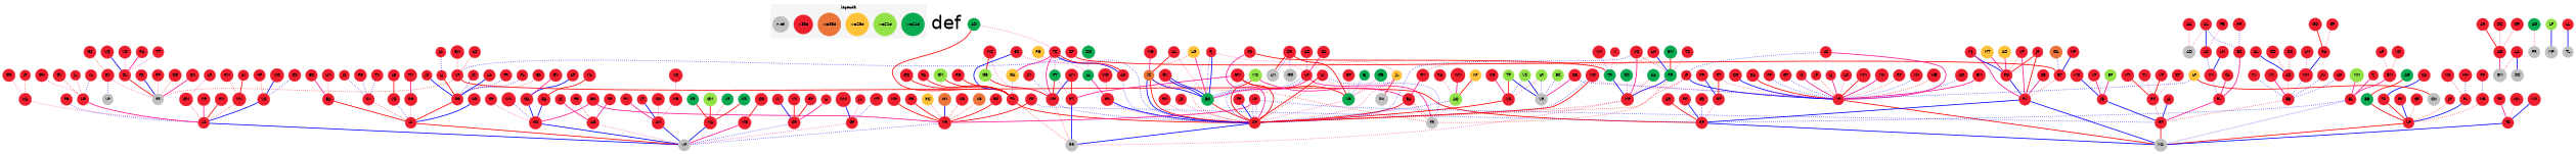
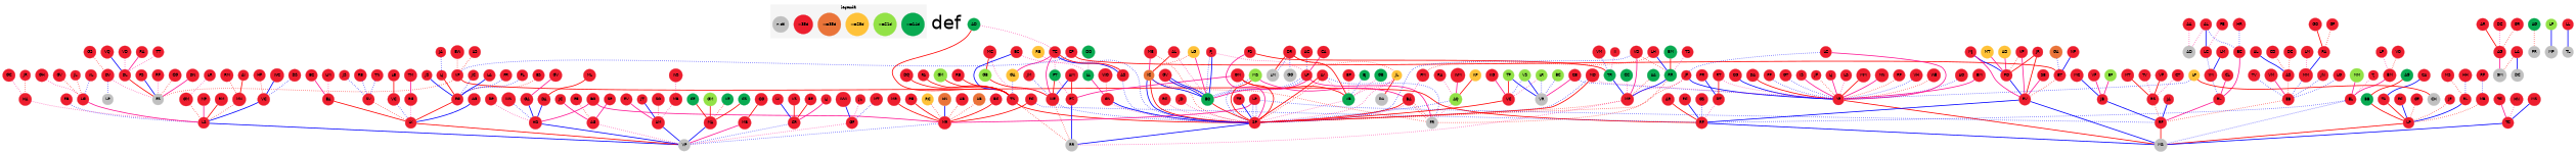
  digraph {
    node [color="#ED1E2E" fillcolor="#ED1E2E" fontname=Helvetica shape=circle style=filled]
    edge [color=blue dir=none penwidth=3 style=bold]
    n1 [color="#09AA51" fillcolor="#09AA51" label="<=14d"]
    n2 [color="#93E247" fillcolor="#93E247" label="<=21d"]
    n3 [color="#FFC239" fillcolor="#FFC239" label="<=28d"]
    n4 [color="#EA7439" fillcolor="#EA7439" label="<=35d"]
    n5 [label=">35d"]
    n6 [color=gray fillcolor=gray label="n dti"]
    n7 [fontsize=70 label=def shape=plaintext color="" fillcolor="" style=""]
    n8 [label=AO]
    n9 [label=YF]
    n10 [color=gray fillcolor=gray label=MS]
    n11 [color="#09AA51" fillcolor="#09AA51" label=AD]
    n12 [label=TN]
    n13 [label=TC]
    n14 [label=SP]
    n15 [color=gray fillcolor=gray label=RR]
    n16 [label=AS]
    n17 [color="#FFC239" fillcolor="#FFC239" label=GA]
    n18 [color="#09AA51" fillcolor="#09AA51" label=PT]
    n19 [label=PZ]
    n20 [label=WF]
    n21 [label=AR]
    n22 [label=AG]
    n23 [color=gray fillcolor=gray label=GM]
    n24 [label=AR]
    n25 [label=RF]
    n26 [label=AI]
    n27 [label=MN]
    n28 [label=LS]
    n29 [color=gray fillcolor=gray label=VP]
    n30 [label=AL]
    n31 [color="#09AA51" fillcolor="#09AA51" label=EQ]
    n32 [color="#EA7439" fillcolor="#EA7439" label=IC]
    n33 [color=gray fillcolor=gray label=FR]
    n34 [label=AG]
    n35 [label=LK]
    n36 [label=AL]
    n37 [color=gray fillcolor=gray label=AD]
    n38 [label=BC]
    n39 [label=LC]
    n40 [label=RL]
    n41 [label=YM]
    n42 [label=RF]
    n43 [label=AS]
    n44 [label=EB]
    n45 [label=AA]
    n46 [label=AB]
    n47 [label=MR]
    n48 [color="#EA7439" fillcolor="#EA7439" label=AB]
    n49 [color="#09AA51" fillcolor="#09AA51" label=AA]
    n50 [label=MP]
    n51 [color="#FFC239" fillcolor="#FFC239" label=AD]
    n52 [label=FD]
    n53 [label=FV]
-   n54 [label=AF]
    n55 [label=GA]
    n56 [label=HD]
    n57 [color="#09AA51" fillcolor="#09AA51" label=AG]
    n58 [color=gray fillcolor=gray label=PR]
    n59 [label=AG]
    n60 [label=AL]
    n61 [label=AM]
    n62 [color="#09AA51" fillcolor="#09AA51" label=AG]
    n63 [color="#09AA51" fillcolor="#09AA51" label=BB]
    n64 [label=LP]
    n65 [label=AC]
    n66 [label=LP]
    n67 [label=AM]
    n68 [label=AS]
    n69 [label=VF]
    n70 [color=gray fillcolor=gray label=FS]
    n71 [color="#93E247" fillcolor="#93E247" label=AQ]
    n72 [label=BT]
    n73 [label=BM]
    n74 [label=EL]
    n75 [label=BC]
    n76 [label=BM]
    n77 [label=BO]
    n78 [label=BA]
    n79 [color="#93E247" fillcolor="#93E247" label=BC]
    n80 [color=gray fillcolor=gray label=VR]
    n81 [color="#93E247" fillcolor="#93E247" label=BF]
    n82 [label=JB]
    n83 [color="#09AA51" fillcolor="#09AA51" label=BM]
    n84 [color="#09AA51" fillcolor="#09AA51" label=RR]
    n85 [label=BP]
    n86 [color="#09AA51" fillcolor="#09AA51" label=VB]
    n87 [label=BS]
    n88 [label=FG]
    n89 [label=BW]
    n90 [label=CB]
    n91 [label=CA]
    n92 [label=CL]
    n93 [label=CT]
    n94 [label=RS]
    n95 [label=CP]
    n96 [color="#09AA51" fillcolor="#09AA51" label=CS]
    n97 [label=MA]
    n98 [label=CD]
    n99 [label=CG]
    n100 [color="#09AA51" fillcolor="#09AA51" label=CF]
    n101 [label=CG]
    n102 [label=MB]
    n103 [color="#09AA51" fillcolor="#09AA51" label=CC]
    n104 [label=CA]
    n105 [label=TA]
    n106 [label=CG]
    n107 [label=CR]
    n108 [label=DC]
    n109 [label=DQ]
    n110 [label=DR]
    n111 [color=gray fillcolor=gray label=GG]
    n112 [color="#FFC239" fillcolor="#FFC239" label=JL]
    n113 [color=gray fillcolor=gray label=LM]
    n114 [color=gray fillcolor=gray label=DA]
    n115 [label=DT]
    n116 [label=DS]
    n117 [label=VC]
    n118 [label=DP]
    n119 [label=DV]
    n120 [color=gray fillcolor=gray label=LP]
    n121 [label=DN]
    n122 [label=DA]
    n123 [color="#09AA51" fillcolor="#09AA51" label=DO]
    n124 [color="#09AA51" fillcolor="#09AA51" label=LL]
    n125 [label=GN]
    n126 [label=DA]
    n127 [label=DC]
    n128 [label=DL]
    n129 [label=EC]
    n130 [label=EC]
    n131 [label=EA]
    n132 [color="#09AA51" fillcolor="#09AA51" label=EJ]
    n133 [label=EF]
    n134 [label=FF]
    n135 [label=FC]
    n136 [label=FC]
    n137 [label=FB]
    n138 [label=FC]
    n139 [label=FC]
    n140 [label=FA]
    n141 [label=FV]
    n142 [color="#EA7439" fillcolor="#EA7439" label=GA]
    n143 [label=GC]
    n144 [label=HA]
    n145 [label=GH]
    n146 [label=LG]
    n147 [color="#93E247" fillcolor="#93E247" label=GM]
    n148 [label=GO]
    n149 [label=RA]
    n150 [label=MM]
    n151 [label=GS]
    n152 [label=GT]
    n153 [label=GV]
    n154 [label=GS]
    n155 [color="#93E247" fillcolor="#93E247" label=GM]
    n156 [color="#93E247" fillcolor="#93E247" label=GB]
    n157 [label=GF]
    n158 [label=GM]
    n159 [label=GR]
    n160 [label=GV]
    n161 [label=GV]
    n162 [color="#09AA51" fillcolor="#09AA51" label=GB]
    n163 [label=GF]
    n164 [label=GF]
    n165 [label=GM]
    n166 [color="#EA7439" fillcolor="#EA7439" label=HN]
    n167 [label=HN]
    n168 [label=TC]
    n169 [label=HH]
    n170 [label=RL]
    n171 [label=HR]
    n172 [label=HF]
    n173 [label=II]
    n174 [color="#09AA51" fillcolor="#09AA51" label=TR]
    n175 [label=IS]
    n176 [label=JD]
    n177 [label=JM]
    n178 [label=JF]
    n179 [label=JC]
    n180 [label=JF]
    n181 [label=JF]
    n182 [label=JL]
    n183 [label=JL]
    n184 [label=JR]
    n185 [label=JR]
    n186 [label=JT]
    n187 [label=JS]
    n188 [label=JA]
    n189 [label=LJ]
    n190 [label=JA]
    n191 [label=JC]
    n192 [label=JN]
    n193 [label=JS]
    n194 [label=SV]
    n195 [color="#FFC239" fillcolor="#FFC239" label=KF]
    n196 [label=KG]
    n197 [label=VC]
    n198 [label=LJ]
    n199 [label=LP]
    n200 [label=LJ]
    n201 [label=LF]
    n202 [label=LM]
    n203 [color="#93E247" fillcolor="#93E247" label=LF]
    n204 [color=gray fillcolor=gray label=MP]
    n205 [label=LA]
    n206 [color=gray fillcolor=gray label=DC]
    n207 [label=LA]
    n208 [label=LC]
    n209 [label=LG]
    n210 [label=LH]
    n211 [label=PM]
    n212 [label=LM]
    n213 [label=LM]
    n214 [color="#93E247" fillcolor="#93E247" label=LR]
    n215 [label=LV]
    n216 [label=LV]
    n217 [color="#FFC239" fillcolor="#FFC239" label=LP]
    n218 [color=gray fillcolor=gray label=CH]
    n219 [label=LR]
    n220 [label=LB]
    n221 [label=VC]
    n222 [color="#FFC239" fillcolor="#FFC239" label=LG]
    n223 [label=LL]
    n224 [color=gray fillcolor=gray label=TL]
    n225 [label=LS]
    n226 [color="#93E247" fillcolor="#93E247" label=MS]
    n227 [label=MM]
    n228 [label=MB]
    n229 [label=MN]
    n230 [label=MB]
    n231 [label=MS]
    n232 [color="#FFC239" fillcolor="#FFC239" label=MT]
    n233 [label=ML]
    n234 [label=MT]
    n235 [label=MJ]
    n236 [label=MT]
    n237 [label=MC]
    n238 [label=MD]
    n239 [label=MR]
    n240 [label=MS]
    n241 [label=ME]
    n242 [label=MC]
    n243 [color="#93E247" fillcolor="#93E247" label=MM]
    n244 [label=MP]
    n245 [label=NP]
    n246 [label=PE]
    n247 [label=PR]
    n248 [label=PJ]
    n249 [label=PE]
    n250 [label=PE]
    n251 [label=PL]
    n252 [label=PR]
    n253 [label=PS]
    n254 [label=PS]
    n255 [color="#FFC239" fillcolor="#FFC239" label=RB]
    n256 [label=RB]
    n257 [label=RA]
    n258 [label=RF]
    n259 [label=RF]
    n260 [label=RA]
    n261 [color="#FFC239" fillcolor="#FFC239" label=RC]
    n262 [label=RT]
    n263 [label=RM]
    n264 [label=RM]
    n265 [label=RF]
    n266 [label=RG]
    n267 [label=RB]
    n268 [label=SB]
    n269 [label=SO]
    n270 [label=SP]
    n271 [label=TV]
    n272 [label=TC]
    n273 [label=TN]
    n274 [label=TJ]
    n275 [color="#93E247" fillcolor="#93E247" label=TP]
    n276 [label=TV]
    n277 [label=TM]
    n278 [label=TT]
    n279 [label=TF]
    n280 [label=TS]
    n281 [label=VD]
    n282 [label=VH]
    n283 [label=VM]
    n284 [label=VO]
    n285 [label=VF]
    n286 [label=VF]
    n287 [label=VM]
    n288 [label=VQ]
    n289 [label=VS]
    n290 [color="#93E247" fillcolor="#93E247" label=VS]
    n291 [label=VD]
    n292 [label=VF]
    n293 [color="#09AA51" fillcolor="#09AA51" label=VF]
    n294 [label=VL]
    n295 [label=WO]
    n296 [label=WC]
    n297 [label=WE]
    n298 [label=WM]
    n299 [label=WW]
    n300 [label=WN]
    n301 [label=WS]
    subgraph cluster_1 {
      color="#F5F5F5"
      label=legenda
      style=filled
      n1
      n2
      n3
      n4
      n5
      n6
    }
    n8 -> n9 [style=dotted]
    n9 -> n10 [color=red]
    n11 -> n12 [color=red]
    n11 -> n13 [color=deeppink style=dotted]
    n12 -> n14 [color=red]
    n12 -> n15 [color=red style=dotted]
    n13 -> n14 [style=dotted]
    n13 -> n16
    n13 -> n17 [color=deeppink]
    n13 -> n18 [color=deeppink style=dotted]
    n14 -> n15
    n16 -> n13 [color=red]
    n16 -> n14 [style=dotted]
    n17 -> n12 [style=dotted]
    n18 -> n19 [color=deeppink style=dotted]
    n18 -> n20 [color=red]
    n19 -> n15
    n20 -> n13 [color=deeppink]
    n20 -> n14 [style=dotted]
    n20 -> n15 [color=red style=dotted]
    n21 -> n22 [color=red]
    n22 -> n23 [color=deeppink]
    n24 -> n25 [color=red]
    n25 -> n10
    n26 -> n27 [color=red]
    n27 -> n28 [color=red style=dotted]
    n28 -> n29
    n30 -> n31 [color=deeppink style=dotted]
    n30 -> n32 [color=red]
    n31 -> n14 [color=red]
    n32 -> n14
    n32 -> n14 [color=red]
    n32 -> n31
    n32 -> n33 [color=red style=dotted]
    n34 -> n35
    n35 -> n29 [color=red]
    n36 -> n37 [color=deeppink style=dotted]
    n36 -> n38 [style=dotted]
    n36 -> n39
    n38 -> n40 [color=deeppink]
    n39 -> n41 [style=dotted]
    n40 -> n42 [color=deeppink]
    n41 -> n40 [style=dotted]
    n42 -> n10 [color=red]
    n43 -> n44 [color=red style=dotted]
    n44 -> n42 [color=red style=dotted]
    n45 -> n37 [color=deeppink style=dotted]
    n46 -> n47 [color=red style=dotted]
    n47 -> n29 [style=dotted]
    n48 -> n47 [color=red style=dotted]
    n49 -> n50 [color=red style=dotted]
    n50 -> n14 [color=red style=dotted]
    n50 -> n15 [color=deeppink style=dotted]
    n51 -> n52 [color=deeppink]
    n52 -> n53
    n53 -> n10
    n53 -> n25
-   n54 -> n55
    n55 -> n56
    n56 -> n29
    n57 -> n58 [color=red style=dotted]
    n59 -> n29 [color=deeppink style=dotted]
    n60 -> n43
    n61 -> n29
    n62 -> n63 [color=red]
    n63 -> n64 [color=red]
    n64 -> n10 [color=red]
    n65 -> n66 [style=dotted]
    n66 -> n31 [style=dotted]
    n66 -> n31 [style=dotted]
    n66 -> n31 [color=deeppink]
    n66 -> n33 [color=deeppink]
    n67 -> n19 [color=red]
    n67 -> n20
    n68 -> n69 [color=red style=dotted]
    n69 -> n25 [color=red]
    n69 -> n70 [color=red style=dotted]
    n71 -> n14 [style=dotted]
    n71 -> n33 [color=deeppink style=dotted]
    n72 -> n53 [color=red style=dotted]
    n73 -> n74 [color=deeppink]
    n74 -> n10 [style=dotted]
    n74 -> n25 [style=dotted]
    n75 -> n12
    n75 -> n16 [color=deeppink style=dotted]
    n76 -> n9 [color=deeppink]
    n77 -> n47 [color=deeppink]
    n77 -> n56 [color=deeppink]
    n78 -> n14 [color=red]
    n78 -> n14 [color=deeppink style=dotted]
    n78 -> n33 [color=red style=dotted]
    n78 -> n33 [color=red style=dotted]
    n79 -> n80 [style=dotted]
    n81 -> n82 [color=deeppink]
    n82 -> n42
    n83 -> n84 [color=red]
    n84 -> n33 [color=red style=dotted]
    n84 -> n50
    n85 -> n86 [color=red style=dotted]
    n86 -> n14 [color=deeppink style=dotted]
    n87 -> n88 [color=red style=dotted]
    n88 -> n35 [color=red]
    n89 -> n69 [color=red style=dotted]
    n90 -> n9 [style=dotted]
    n90 -> n80 [color=deeppink]
    n91 -> n66 [color=deeppink]
    n92 -> n40 [color=deeppink]
    n93 -> n94 [color=deeppink style=dotted]
    n94 -> n42 [color=red style=dotted]
    n95 -> n69 [style=dotted]
    n95 -> n72 [color=red]
    n96 -> n97 [color=red]
    n97 -> n29
    n98 -> n43 [color=red style=dotted]
    n99 -> n9
    n100 -> n97 [color=red]
    n101 -> n102 [color=red]
    n102 -> n29 [color=deeppink]
    n103 -> n50 [color=deeppink style=dotted]
    n104 -> n105
    n105 -> n64 [color=red]
    n106 -> n70 [color=red style=dotted]
    n107 -> n29 [style=dotted]
    n108 -> n22 [color=deeppink style=dotted]
    n109 -> n12 [color=red]
    n110 -> n86 [color=red]
    n110 -> n111 [style=dotted]
    n110 -> n112 [color=red style=dotted]
    n110 -> n113 [color=red]
    n110 -> n113 [style=dotted]
    n112 -> n14 [color=deeppink style=dotted]
    n112 -> n86 [color=deeppink style=dotted]
    n112 -> n114 [color=red]
    n115 -> n25 [color=deeppink style=dotted]
    n116 -> n117 [style=dotted]
    n117 -> n28
    n118 -> n56 [color=deeppink style=dotted]
    n119 -> n70 [color=deeppink style=dotted]
    n119 -> n120 [style=dotted]
    n121 -> n70 [color=deeppink]
    n122 -> n56
    n123 -> n124 [color=deeppink style=dotted]
    n124 -> n125 [color=deeppink]
    n125 -> n14 [color=deeppink style=dotted]
    n125 -> n14
    n126 -> n9 [color=red]
    n127 -> n43 [color=red style=dotted]
    n128 -> n70 [color=red]
    n129 -> n47 [color=red]
    n130 -> n131 [color=deeppink]
    n131 -> n35 [color=red]
    n132 -> n86 [style=dotted]
    n133 -> n107 [color=red]
    n134 -> n9 [style=dotted]
    n135 -> n14 [color=deeppink style=dotted]
    n136 -> n64
    n137 -> n28 [style=dotted]
    n138 -> n25 [style=dotted]
    n138 -> n47 [color=red]
    n139 -> n25
    n140 -> n12 [color=red]
    n141 -> n61 [color=deeppink]
    n142 -> n72 [style=dotted]
    n143 -> n144 [color=deeppink style=dotted]
    n144 -> n28 [color=deeppink style=dotted]
    n145 -> n146 [color=deeppink style=dotted]
    n146 -> n28 [color=deeppink]
    n147 -> n97 [color=red]
    n148 -> n149 [color=red]
    n149 -> n150
    n150 -> n44 [style=dotted]
    n151 -> n119 [color=red style=dotted]
    n152 -> n9 [style=dotted]
    n153 -> n55 [color=deeppink]
    n154 -> n25 [style=dotted]
    n155 -> n12 [color=red]
    n156 -> n20 [color=red]
    n157 -> n29 [color=deeppink style=dotted]
    n158 -> n14 [color=red]
    n158 -> n19 [color=deeppink]
    n158 -> n86 [color=red]
    n159 -> n22 [color=red style=dotted]
    n160 -> n14 [color=red style=dotted]
    n160 -> n31
    n160 -> n31
    n161 -> n146 [color=red style=dotted]
    n162 -> n86 [color=deeppink style=dotted]
    n163 -> n149 [color=red style=dotted]
    n164 -> n64 [color=red style=dotted]
    n165 -> n28 [color=red style=dotted]
    n166 -> n47
    n167 -> n168 [color=deeppink style=dotted]
    n168 -> n10
    n169 -> n170 [style=dotted]
    n170 -> n64
    n171 -> n38 [style=dotted]
    n172 -> n117 [color=red style=dotted]
    n173 -> n174 [color=deeppink style=dotted]
    n174 -> n50
    n175 -> n9 [color=deeppink]
    n176 -> n14 [color=deeppink style=dotted]
    n177 -> n20 [style=dotted]
    n178 -> n9
    n178 -> n14 [color=red style=dotted]
    n178 -> n50 [color=deeppink style=dotted]
    n179 -> n59 [color=deeppink]
    n180 -> n64 [color=red style=dotted]
    n181 -> n9 [color=red style=dotted]
    n182 -> n157 [color=deeppink style=dotted]
    n183 -> n146 [color=red style=dotted]
    n184 -> n144 [color=red style=dotted]
    n185 -> n52 [color=red]
    n185 -> n53 [color=red]
    n186 -> n61
    n187 -> n88
    n188 -> n189 [style=dotted]
    n189 -> n88 [color=red]
    n190 -> n42
    n191 -> n88 [style=dotted]
    n192 -> n44 [style=dotted]
    n193 -> n194 [style=dotted]
    n194 -> n35 [color=red style=dotted]
    n195 -> n71 [color=red]
    n196 -> n197 [color=deeppink]
    n197 -> n14 [color=red]
    n198 -> n9 [color=deeppink]
    n199 -> n14 [style=dotted]
    n199 -> n14 [style=dotted]
    n199 -> n42 [style=dotted]
    n199 -> n47 [color=deeppink]
    n200 -> n107 [color=deeppink]
    n201 -> n73 [color=deeppink style=dotted]
    n202 -> n41
    n203 -> n204
    n205 -> n23 [color=red style=dotted]
    n205 -> n206
    n207 -> n88
    n208 -> n9 [color=deeppink]
    n208 -> n178 [style=dotted]
    n209 -> n44 [style=dotted]
    n210 -> n84
    n210 -> n211 [color=red style=dotted]
-   n211 -> n78 [color=deeppink]
+   n211 -> n78 [color=deeppink style=dotted]
    n212 -> n131 [color=deeppink style=dotted]
    n213 -> n150 [color=deeppink style=dotted]
    n214 -> n80 [style=dotted]
    n214 -> n197 [color=deeppink style=dotted]
    n215 -> n14 [color=red]
    n215 -> n14 [color=red style=dotted]
    n215 -> n33 [style=dotted]
    n215 -> n86 [color=deeppink style=dotted]
    n216 -> n107
    n217 -> n9 [style=dotted]
    n217 -> n218 [color=red]
    n219 -> n165 [color=deeppink style=dotted]
    n220 -> n221 [color=red]
    n221 -> n35 [style=dotted]
    n222 -> n31 [color=deeppink]
    n222 -> n32 [color=red style=dotted]
    n223 -> n224
    n225 -> n9 [color=deeppink style=dotted]
    n226 -> n14 [style=dotted]
    n226 -> n14 [color=red]
    n226 -> n78 [color=deeppink]
    n227 -> n9 [color=red]
    n228 -> n61 [color=deeppink style=dotted]
    n229 -> n9 [color=deeppink]
    n230 -> n64 [color=red style=dotted]
    n231 -> n168
    n232 -> n52 [color=deeppink]
    n233 -> n122 [color=red]
    n234 -> n157 [style=dotted]
    n235 -> n52
    n235 -> n53 [color=deeppink]
    n236 -> n94 [color=red]
    n237 -> n82
    n238 -> n9 [color=deeppink style=dotted]
    n238 -> n14 [style=dotted]
    n238 -> n14 [color=red]
    n239 -> n47 [color=red]
    n240 -> n170 [color=red style=dotted]
+   n241 -> n31 [color=red style=dotted]
    n241 -> n32 [color=deeppink]
    n242 -> n20 [color=deeppink style=dotted]
    n242 -> n156 [color=red]
    n243 -> n74 [color=deeppink]
    n244 -> n28 [color=deeppink]
    n245 -> n72
    n246 -> n47 [color=red]
    n247 -> n88 [style=dotted]
    n248 -> n31 [style=dotted]
    n248 -> n31
    n248 -> n66 [color=deeppink style=dotted]
    n249 -> n59 [color=red style=dotted]
    n250 -> n39 [color=deeppink style=dotted]
    n251 -> n88 [style=dotted]
    n252 -> n115
    n253 -> n14 [color=deeppink]
    n253 -> n174 [color=red]
    n254 -> n70
    n255 -> n124 [color=deeppink style=dotted]
    n256 -> n12 [color=red]
    n257 -> n128 [color=deeppink]
    n258 -> n9 [color=red style=dotted]
    n259 -> n70 [color=deeppink style=dotted]
    n260 -> n71 [color=deeppink style=dotted]
    n261 -> n47 [color=red style=dotted]
    n262 -> n9 [color=deeppink style=dotted]
    n262 -> n115 [color=red]
    n263 -> n27 [color=red style=dotted]
    n264 -> n28 [color=red]
    n265 -> n230 [style=dotted]
    n266 -> n35 [color=deeppink style=dotted]
    n267 -> n194 [style=dotted]
    n268 -> n53 [color=deeppink]
    n269 -> n61 [color=red style=dotted]
    n270 -> n59 [color=deeppink]
    n271 -> n44 [style=dotted]
    n272 -> n168 [color=deeppink]
    n273 -> n194 [style=dotted]
-   n274 -> n74 [color=deeppink]
+   n274 -> n74 [color=deeppink style=dotted]
    n275 -> n80
    n275 -> n197 [color=red]
    n276 -> n94 [color=deeppink style=dotted]
    n277 -> n266 [color=deeppink]
    n278 -> n128 [color=deeppink style=dotted]
    n279 -> n14
    n280 -> n84 [color=deeppink style=dotted]
    n281 -> n14 [style=dotted]
    n281 -> n50 [color=deeppink]
    n281 -> n84 [color=red style=dotted]
    n282 -> n9 [style=dotted]
    n283 -> n174 [style=dotted]
    n284 -> n73 [color=red style=dotted]
    n285 -> n94 [color=red]
    n286 -> n52 [color=red style=dotted]
    n286 -> n53 [color=deeppink]
    n287 -> n44 [color=deeppink]
    n288 -> n128
    n289 -> n107 [color=red]
    n290 -> n80
    n290 -> n197 [style=dotted]
    n291 -> n128 [color=deeppink style=dotted]
    n292 -> n82 [color=deeppink]
    n293 -> n97 [color=red style=dotted]
    n294 -> n146 [style=dotted]
    n295 -> n125 [color=red style=dotted]
    n296 -> n117
    n297 -> n9 [color=red style=dotted]
    n298 -> n71 [color=deeppink]
    n299 -> n157
    n300 -> n56 [style=dotted]
    n301 -> n228 [color=deeppink style=dotted]
  }
